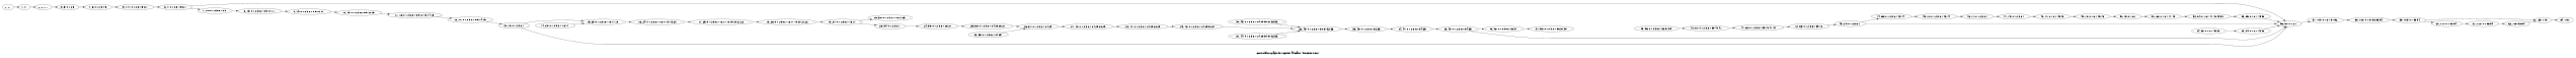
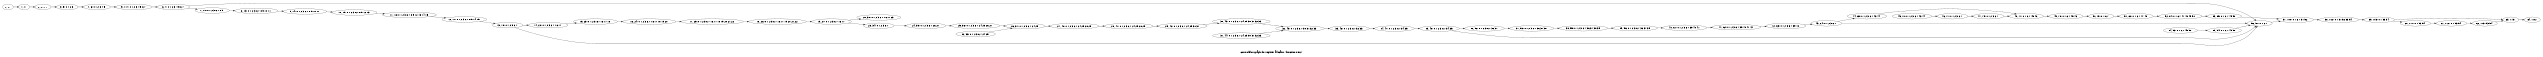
  digraph {
    label="Control-flow-graph for register allocator (function _recv)"
    rankdir=LR
    n1 [label="0, 0: "]
    n2 [label="1, 1: "]
    n3 [label="2, 2: 0 1 "]
    n4 [label="3, 5: 0 1 2 3 "]
    n5 [label="4, 6: 0 1 2 3 4 5 "]
    n6 [label="5, 117: 0 1 2 3 4 5 6 7 "]
    n7 [label="6, 7: 0 1 2 3 4 5 6 7 "]
    n8 [label="7, 10: 0 1 2 3 6 7 8 9 "]
    n9 [label="56, 97: 0 1 6 7 "]
    n10 [label="8, 13: 0 1 2 3 6 7 8 9 10 11 "]
    n11 [label="57, 100: 0 1 6 7 51 52 "]
    n12 [label="9, 14: 0 1 2 3 6 7 8 9 10 11 "]
    n13 [label="10, 15: 0 1 2 3 6 7 8 9 12 13 "]
    n14 [label="11, 16: 0 1 2 3 6 7 8 9 12 13 14 15 "]
    n15 [label="12, 17: 0 1 2 3 6 7 8 9 14 15 "]
    n16 [label="13, 18: 0 1 2 3 6 7 "]
    n17 [label="14, 22: 0 1 2 3 6 7 16 17 "]
    n18 [label="15, 23: 0 1 2 3 6 7 16 17 18 "]
    n19 [label="16, 24: 0 1 2 3 6 7 16 17 18 19 20 "]
    n20 [label="17, 25: 0 1 2 3 6 7 16 17 18 19 20 21 22 "]
    n21 [label="18, 26: 0 1 2 3 6 7 16 17 19 20 21 22 "]
    n22 [label="19, 27: 0 1 2 3 6 7 16 17 "]
    n23 [label="20, 30: 0 1 2 3 6 7 16 17 23 "]
    n24 [label="23, 34: 0 1 2 3 6 7 "]
    n25 [label="24, 35: 0 1 2 3 6 7 26 27 "]
    n26 [label="22, 33: 0 1 2 3 6 7 24 25 "]
    n27 [label="26, 37: 0 1 2 3 6 7 24 25 "]
    n28 [label="27, 40: 0 1 2 3 6 7 24 25 28 29 "]
    n29 [label="25, 36: 0 1 2 3 6 7 24 25 26 27 "]
    n30 [label="28, 41: 0 1 2 3 6 7 24 25 28 29 "]
    n31 [label="29, 42: 0 1 2 3 6 7 24 25 30 31 "]
    n32 [label="30, 43: 0 1 2 3 6 7 24 25 30 31 32 33 "]
    n33 [label="32, 45: 0 1 2 3 6 7 30 31 32 33 "]
    n34 [label="31, 44: 0 1 2 3 6 7 24 25 30 31 32 33 "]
    n35 [label="33, 46: 0 1 2 3 6 7 32 33 "]
    n36 [label="34, 47: 0 1 2 3 6 7 34 35 "]
    n37 [label="35, 48: 0 1 2 3 6 7 34 35 "]
    n38 [label="36, 52: 0 1 2 3 6 7 36 37 "]
    n39 [label="37, 53: 0 1 2 3 6 7 36 37 38 "]
+   n40 [label="38, 55: 0 1 2 3 6 7 36 37 38 39 "]
    n41 [label="39, 56: 0 1 2 3 6 7 36 37 39 "]
    n42 [label="40, 61: 0 1 2 3 6 7 39 40 41 "]
    n43 [label="41, 62: 0 1 2 3 6 7 39 40 41 42 "]
    n44 [label="42, 63: 0 1 2 3 6 7 39 42 "]
    n45 [label="43, 64: 0 1 2 3 6 7 "]
    n46 [label="44, 69: 0 1 2 3 6 7 43 44 "]
    n47 [label="45, 70: 0 1 2 3 6 7 43 44 "]
    n48 [label="46, 71: 0 1 2 3 6 7 "]
    n49 [label="47, 75: 0 1 2 3 6 7 "]
    n50 [label="48, 77: 0 1 6 7 45 46 "]
    n51 [label="49, 78: 0 1 6 7 45 46 "]
    n52 [label="50, 79: 0 1 6 7 "]
    n53 [label="51, 82: 0 1 6 7 47 48 "]
    n54 [label="52, 84: 0 1 6 7 47 48 49 50 "]
    n55 [label="53, 85: 0 1 6 7 49 50 "]
    n56 [label="54, 93: 0 1 6 7 49 50 "]
    n57 [label="55, 94: 0 1 6 7 49 50 "]
    n58 [label="58, 102: 0 1 51 52 53 54 "]
    n59 [label="59, 103: 0 1 53 54 "]
    n60 [label="60, 111: 0 1 53 54 "]
    n61 [label="63, 115: "]
    n62 [label="61, 112: 0 1 53 54 "]
    n63 [label="64, 116: "]
    n64 [label="62, 113: 53 54 "]
    n1 -> n2
    n2 -> n3
    n3 -> n4
    n4 -> n5
    n5 -> n6
    n6 -> n7
    n7 -> n8
    n7 -> n9
    n8 -> n10
    n9 -> n11
    n10 -> n12
    n11 -> n58
    n12 -> n13
    n13 -> n14
    n14 -> n15
    n15 -> n16
    n16 -> n9
-   n16 -> n18
+   n16 -> n17
    n17 -> n18
    n18 -> n19
    n19 -> n20
    n20 -> n21
    n21 -> n22
    n22 -> n23
    n22 -> n24
    n24 -> n25
    n25 -> n29
    n26 -> n27
    n27 -> n28
    n28 -> n30
    n29 -> n27
    n30 -> n31
-   n31 -> n33
+   n31 -> n32
    n32 -> n33
    n33 -> n35
    n34 -> n33
    n35 -> n36
    n36 -> n37
    n37 -> n9
    n37 -> n38
    n38 -> n39
+   n39 -> n40
+   n40 -> n41
    n41 -> n42
    n42 -> n43
    n43 -> n44
    n44 -> n45
    n45 -> n9
    n45 -> n46
-   n46 -> n47
+   n46 -> n50
    n47 -> n48
    n48 -> n49
    n49 -> n50
    n50 -> n51
    n51 -> n52
    n52 -> n53
    n53 -> n54
    n54 -> n55
-   n55 -> n9
+   n55 -> n11
    n56 -> n57
    n57 -> n9
    n58 -> n59
    n59 -> n60
    n59 -> n61
    n60 -> n62
    n61 -> n63
    n62 -> n64
    n64 -> n61
  }
